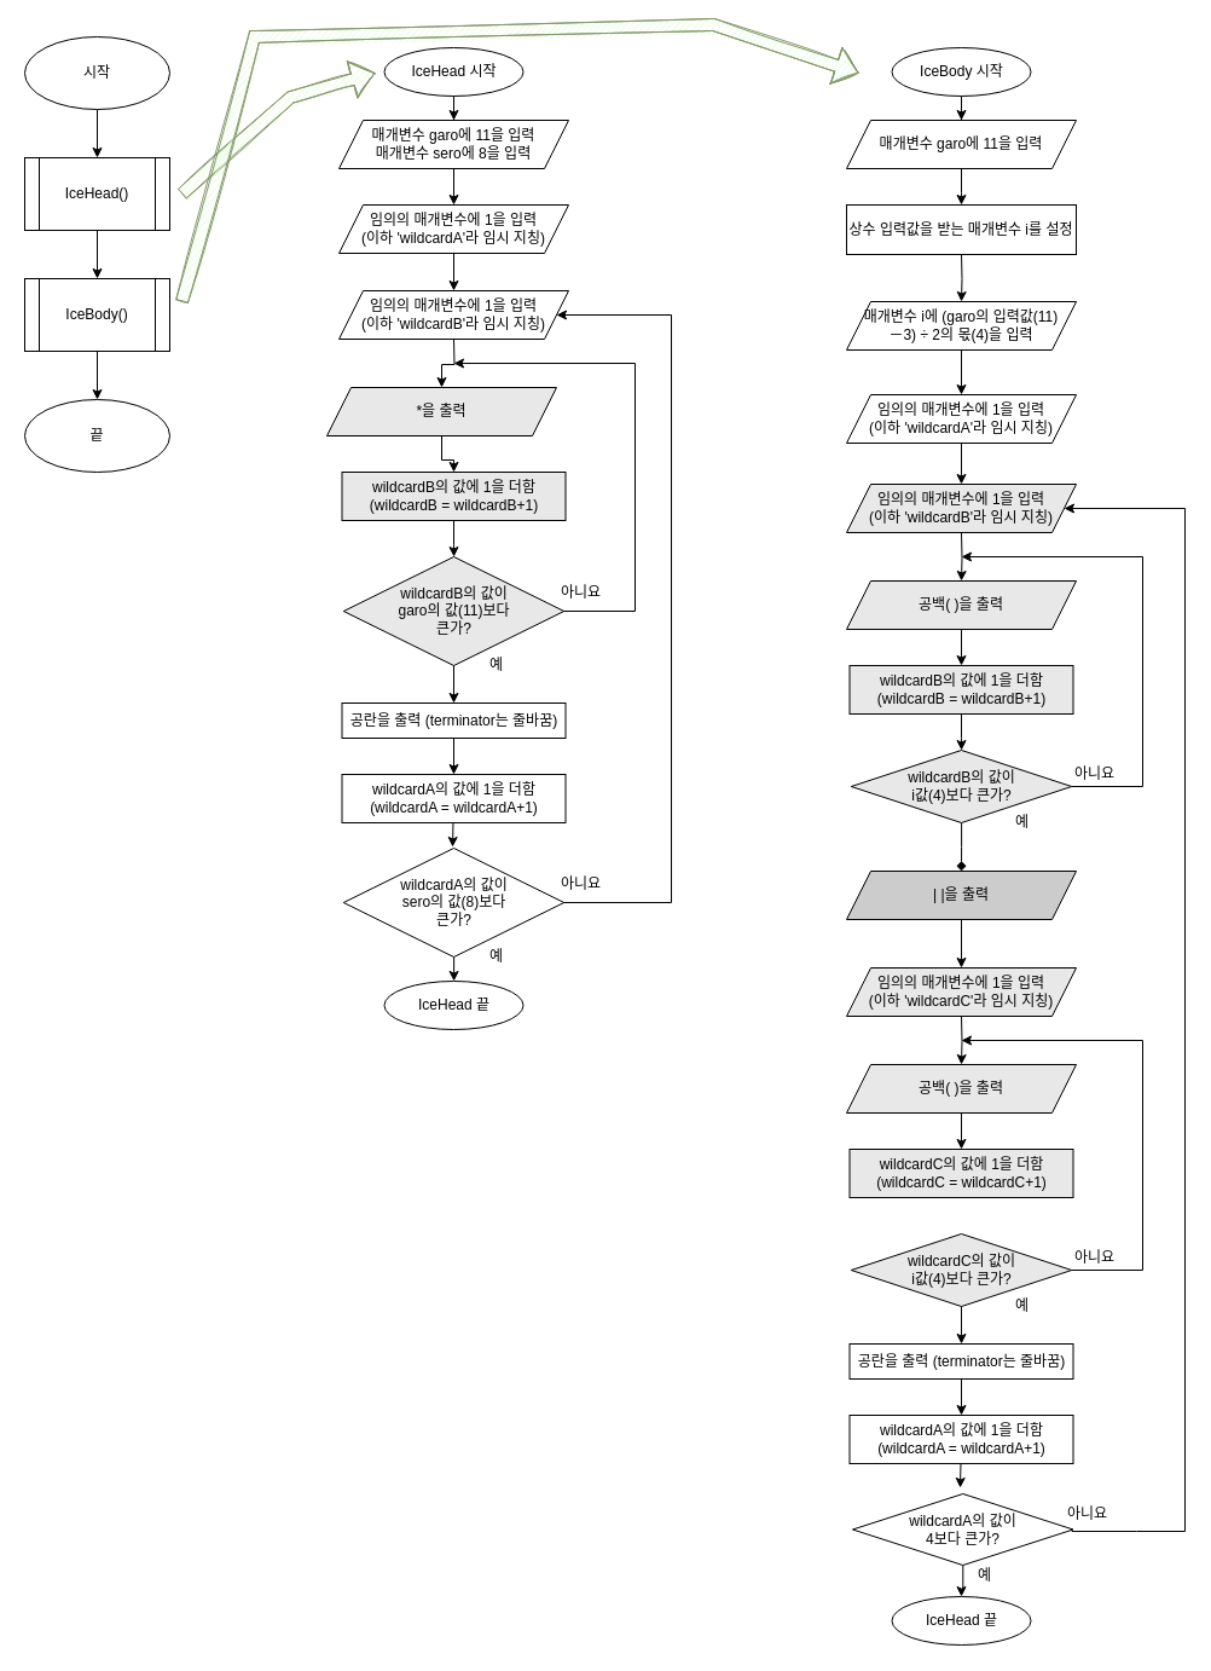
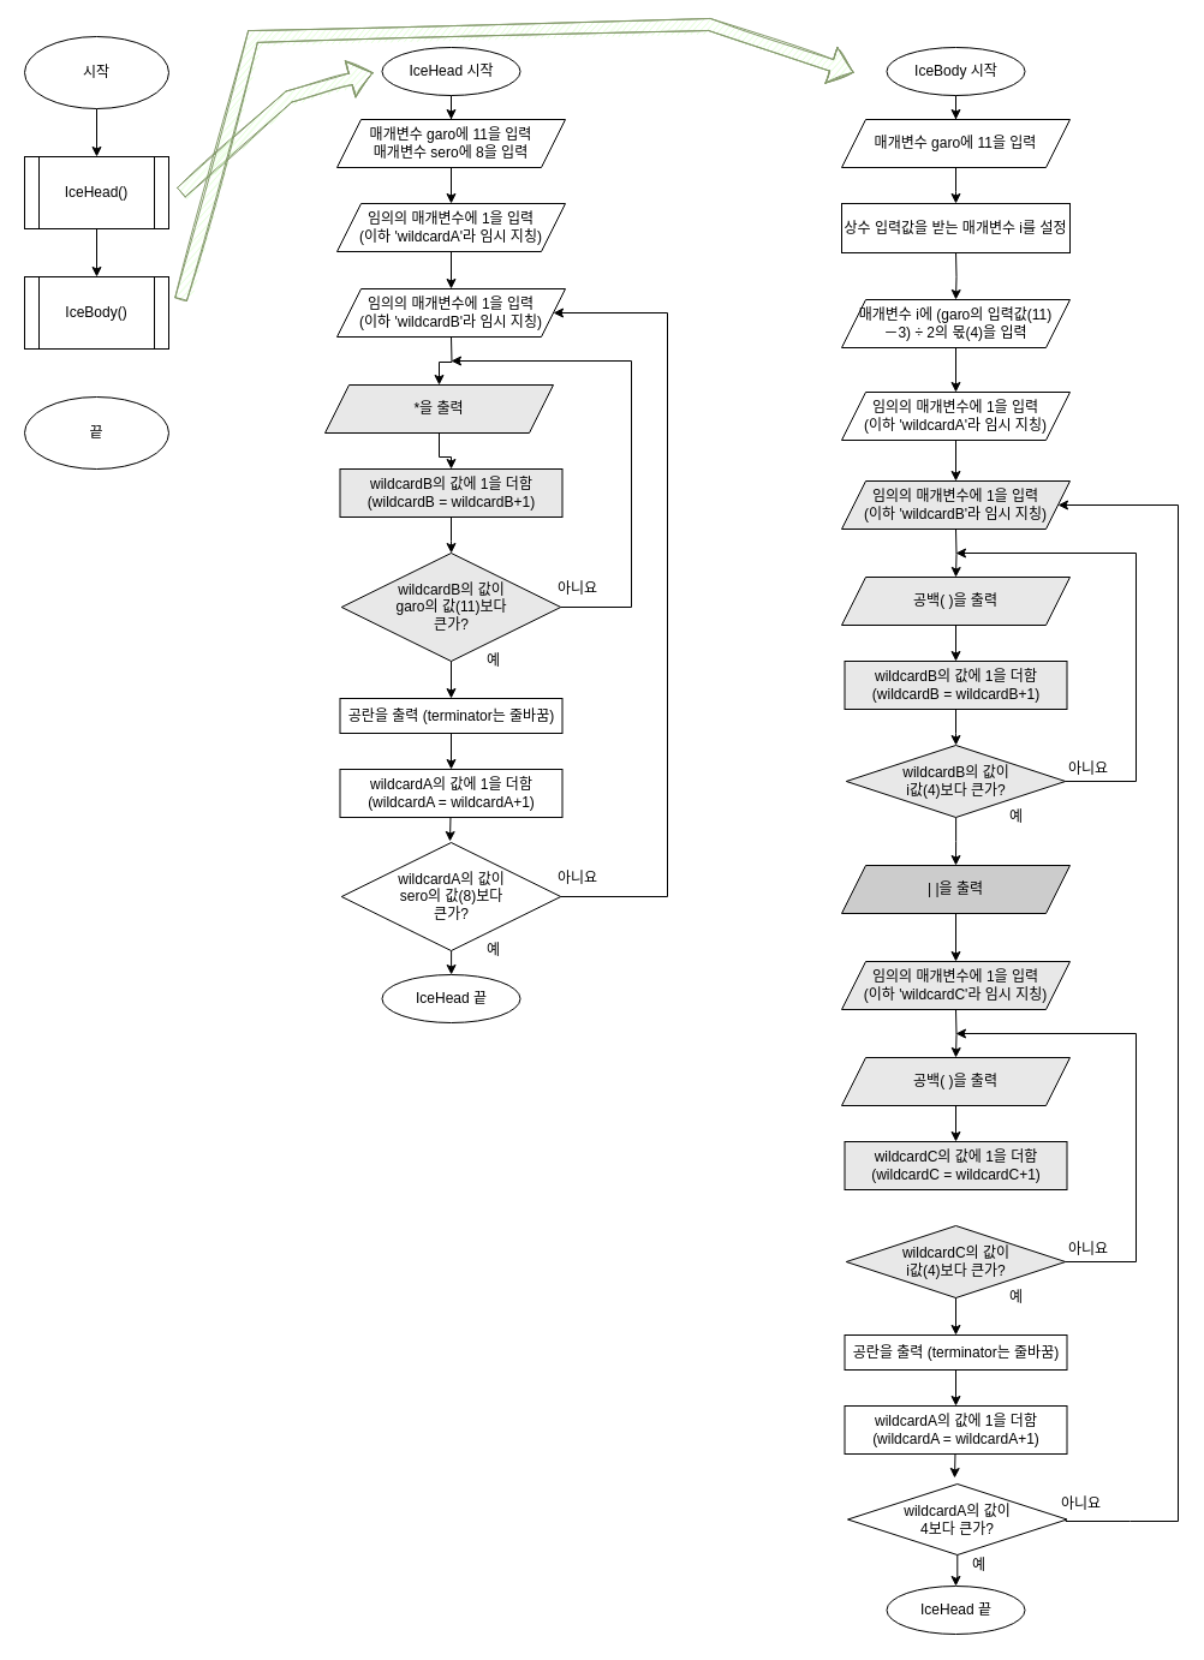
  <mxCell id="0" />
  <mxCell id="1" parent="0" />
  <mxCell id="2" value="" style="edgeStyle=orthogonalEdgeStyle;rounded=0;orthogonalLoop=1;jettySize=auto;html=1;" parent="1" source="3" target="6" edge="1"><mxGeometry relative="1" as="geometry" /></mxCell>
  <mxCell id="3" value="시작" style="ellipse;whiteSpace=wrap;html=1;" parent="1" vertex="1"><mxGeometry x="20" y="30" width="120" height="60" as="geometry" /></mxCell>
  <mxCell id="4" value="끝" style="ellipse;whiteSpace=wrap;html=1;" parent="1" vertex="1"><mxGeometry x="20" y="330" width="120" height="60" as="geometry" /></mxCell>
  <mxCell id="5" value="" style="edgeStyle=orthogonalEdgeStyle;rounded=0;orthogonalLoop=1;jettySize=auto;html=1;" parent="1" source="6" target="8" edge="1"><mxGeometry relative="1" as="geometry" /></mxCell>
  <mxCell id="6" value="IceHead()" style="shape=process;whiteSpace=wrap;html=1;backgroundOutline=1;" parent="1" vertex="1"><mxGeometry x="20" y="130" width="120" height="60" as="geometry" /></mxCell>
- <mxCell id="7" value="" style="edgeStyle=orthogonalEdgeStyle;rounded=0;orthogonalLoop=1;jettySize=auto;html=1;" parent="1" source="8" target="4" edge="1"><mxGeometry relative="1" as="geometry" /></mxCell>
  <mxCell id="8" value="IceBody()" style="shape=process;whiteSpace=wrap;html=1;backgroundOutline=1;" parent="1" vertex="1"><mxGeometry x="20" y="230" width="120" height="60" as="geometry" /></mxCell>
  <mxCell id="9" value="" style="edgeStyle=orthogonalEdgeStyle;rounded=0;orthogonalLoop=1;jettySize=auto;html=1;" parent="1" source="10" target="13" edge="1"><mxGeometry relative="1" as="geometry" /></mxCell>
  <mxCell id="10" value="IceHead 시작" style="ellipse;whiteSpace=wrap;html=1;" parent="1" vertex="1"><mxGeometry x="317.5" y="39" width="115" height="40" as="geometry" /></mxCell>
  <mxCell id="11" value="&lt;div&gt;wildcardA의 값에 1을 더함&lt;/div&gt;&lt;div&gt;(wildcardA = wildcardA+1)&lt;/div&gt;" style="whiteSpace=wrap;html=1;align=center;" parent="1" vertex="1"><mxGeometry x="282.5" y="640" width="185" height="40" as="geometry" /></mxCell>
  <mxCell id="12" value="" style="edgeStyle=orthogonalEdgeStyle;rounded=0;orthogonalLoop=1;jettySize=auto;html=1;" parent="1" source="13" target="14" edge="1"><mxGeometry relative="1" as="geometry" /></mxCell>
  <mxCell id="13" value="&lt;div style=&quot;&quot;&gt;매개변수 garo에 11을 입력&lt;/div&gt;&lt;div style=&quot;&quot;&gt;매개변수 sero에 8을 입력&lt;/div&gt;" style="shape=parallelogram;perimeter=parallelogramPerimeter;whiteSpace=wrap;html=1;fixedSize=1;align=center;" parent="1" vertex="1"><mxGeometry x="280" y="99" width="190" height="40" as="geometry" /></mxCell>
  <mxCell id="14" value="&lt;div style=&quot;&quot;&gt;임의의 매개변수에 1을 입력&lt;br&gt;(이하 'wildcardA'라 임시 지칭)&lt;/div&gt;" style="shape=parallelogram;perimeter=parallelogramPerimeter;whiteSpace=wrap;html=1;fixedSize=1;align=center;" parent="1" vertex="1"><mxGeometry x="280" y="169" width="190" height="40" as="geometry" /></mxCell>
  <mxCell id="15" value="" style="edgeStyle=orthogonalEdgeStyle;rounded=0;orthogonalLoop=1;jettySize=auto;html=1;" parent="1" source="16" target="18" edge="1"><mxGeometry relative="1" as="geometry" /></mxCell>
  <mxCell id="16" value="&lt;div&gt;*을 출력&lt;/div&gt;" style="shape=parallelogram;perimeter=parallelogramPerimeter;whiteSpace=wrap;html=1;fixedSize=1;align=center;fillColor=#E8E8E8;" parent="1" vertex="1"><mxGeometry x="270" y="320" width="190" height="40" as="geometry" /></mxCell>
  <mxCell id="17" value="" style="edgeStyle=orthogonalEdgeStyle;rounded=0;orthogonalLoop=1;jettySize=auto;html=1;" parent="1" source="18" target="20" edge="1"><mxGeometry relative="1" as="geometry" /></mxCell>
  <mxCell id="18" value="&lt;div&gt;wildcardB의 값에 1을 더함&lt;/div&gt;&lt;div&gt;(wildcardB = wildcardB+1)&lt;/div&gt;" style="whiteSpace=wrap;html=1;align=center;fillColor=#E8E8E8;" parent="1" vertex="1"><mxGeometry x="282.5" y="390" width="185" height="40" as="geometry" /></mxCell>
  <mxCell id="19" value="" style="edgeStyle=orthogonalEdgeStyle;rounded=0;orthogonalLoop=1;jettySize=auto;html=1;" parent="1" source="20" edge="1"><mxGeometry relative="1" as="geometry"><mxPoint x="375" y="300" as="targetPoint" /><Array as="points"><mxPoint x="525" y="505" /><mxPoint x="525" y="300" /><mxPoint x="375" y="300" /></Array></mxGeometry></mxCell>
  <mxCell id="20" value="wildcardB의 값이 &lt;br&gt;garo의 값(11)보다&lt;br&gt;큰가?" style="rhombus;whiteSpace=wrap;html=1;fillColor=#E8E8E8;" parent="1" vertex="1"><mxGeometry x="283.75" y="460" width="182.5" height="90" as="geometry" /></mxCell>
  <mxCell id="21" value="아니요" style="text;html=1;align=center;verticalAlign=middle;resizable=0;points=[];autosize=1;strokeColor=none;fillColor=none;" parent="1" vertex="1"><mxGeometry x="455" y="480" width="50" height="20" as="geometry" /></mxCell>
  <mxCell id="22" value="예" style="text;html=1;align=center;verticalAlign=middle;resizable=0;points=[];autosize=1;strokeColor=none;fillColor=none;" parent="1" vertex="1"><mxGeometry x="395" y="540" width="30" height="20" as="geometry" /></mxCell>
  <mxCell id="23" value="" style="edgeStyle=orthogonalEdgeStyle;rounded=0;orthogonalLoop=1;jettySize=auto;html=1;" parent="1" source="24" target="33" edge="1"><mxGeometry relative="1" as="geometry" /></mxCell>
  <mxCell id="24" value="wildcardA의 값이 &lt;br&gt;sero의 값(8)보다&lt;br&gt;큰가?" style="rhombus;whiteSpace=wrap;html=1;" parent="1" vertex="1"><mxGeometry x="283.75" y="701" width="182.5" height="90" as="geometry" /></mxCell>
  <mxCell id="25" value="" style="endArrow=classic;html=1;rounded=0;exitX=0.5;exitY=1;exitDx=0;exitDy=0;" parent="1" source="20" edge="1"><mxGeometry width="50" height="50" relative="1" as="geometry"><mxPoint x="495" y="540" as="sourcePoint" /><mxPoint x="375" y="581" as="targetPoint" /></mxGeometry></mxCell>
  <mxCell id="26" value="" style="endArrow=classic;html=1;rounded=0;" parent="1" edge="1"><mxGeometry width="50" height="50" relative="1" as="geometry"><mxPoint x="374.47" y="680" as="sourcePoint" /><mxPoint x="374" y="700" as="targetPoint" /></mxGeometry></mxCell>
  <mxCell id="27" value="&lt;div&gt;임의의 매개변수에 1을 입력&lt;br&gt;(이하 'wildcardB'라 임시 지칭)&lt;/div&gt;" style="shape=parallelogram;perimeter=parallelogramPerimeter;whiteSpace=wrap;html=1;fixedSize=1;align=center;" parent="1" vertex="1"><mxGeometry x="280" y="240" width="190" height="40" as="geometry" /></mxCell>
  <mxCell id="28" value="" style="edgeStyle=orthogonalEdgeStyle;rounded=0;orthogonalLoop=1;jettySize=auto;html=1;exitX=0.5;exitY=1;exitDx=0;exitDy=0;" parent="1" source="14" edge="1"><mxGeometry relative="1" as="geometry"><mxPoint x="384.947" y="149" as="sourcePoint" /><mxPoint x="375" y="240" as="targetPoint" /></mxGeometry></mxCell>
  <mxCell id="29" value="" style="edgeStyle=orthogonalEdgeStyle;rounded=0;orthogonalLoop=1;jettySize=auto;html=1;entryX=0.5;entryY=0;entryDx=0;entryDy=0;" parent="1" target="16" edge="1"><mxGeometry relative="1" as="geometry"><mxPoint x="375" y="280" as="sourcePoint" /><mxPoint x="385" y="264" as="targetPoint" /></mxGeometry></mxCell>
  <mxCell id="30" value="아니요" style="text;html=1;align=center;verticalAlign=middle;resizable=0;points=[];autosize=1;strokeColor=none;fillColor=none;" parent="1" vertex="1"><mxGeometry x="455" y="721" width="50" height="20" as="geometry" /></mxCell>
  <mxCell id="31" value="예" style="text;html=1;align=center;verticalAlign=middle;resizable=0;points=[];autosize=1;strokeColor=none;fillColor=none;" parent="1" vertex="1"><mxGeometry x="395" y="781" width="30" height="20" as="geometry" /></mxCell>
  <mxCell id="32" value="" style="edgeStyle=orthogonalEdgeStyle;rounded=0;orthogonalLoop=1;jettySize=auto;html=1;entryX=1;entryY=0.5;entryDx=0;entryDy=0;exitX=1;exitY=0.5;exitDx=0;exitDy=0;" parent="1" target="27" edge="1" source="24"><mxGeometry relative="1" as="geometry"><mxPoint x="470" y="746" as="sourcePoint" /><mxPoint x="375" y="470" as="targetPoint" /><Array as="points"><mxPoint x="555" y="746" /><mxPoint x="555" y="260" /></Array></mxGeometry></mxCell>
  <mxCell id="33" value="IceHead 끝" style="ellipse;whiteSpace=wrap;html=1;" parent="1" vertex="1"><mxGeometry x="317.5" y="811" width="115" height="40" as="geometry" /></mxCell>
  <mxCell id="34" value="" style="edgeStyle=orthogonalEdgeStyle;rounded=0;orthogonalLoop=1;jettySize=auto;html=1;" parent="1" source="35" target="37" edge="1"><mxGeometry relative="1" as="geometry" /></mxCell>
  <mxCell id="35" value="IceBody 시작" style="ellipse;whiteSpace=wrap;html=1;" parent="1" vertex="1"><mxGeometry x="737.5" y="39" width="115" height="40" as="geometry" /></mxCell>
  <mxCell id="36" value="" style="edgeStyle=orthogonalEdgeStyle;rounded=0;orthogonalLoop=1;jettySize=auto;html=1;" parent="1" source="37" edge="1"><mxGeometry relative="1" as="geometry"><mxPoint x="795" y="169" as="targetPoint" /></mxGeometry></mxCell>
  <mxCell id="37" value="&lt;div&gt;매개변수 garo에 11을 입력&lt;/div&gt;" style="shape=parallelogram;perimeter=parallelogramPerimeter;whiteSpace=wrap;html=1;fixedSize=1;align=center;" parent="1" vertex="1"><mxGeometry x="700" y="99" width="190" height="40" as="geometry" /></mxCell>
  <mxCell id="38" value="" style="edgeStyle=orthogonalEdgeStyle;rounded=0;orthogonalLoop=1;jettySize=auto;html=1;endArrow=classic;endFill=1;" edge="1" parent="1" source="39" target="77"><mxGeometry relative="1" as="geometry" /></mxCell>
  <mxCell id="39" value="&lt;div&gt;매개변수 i에&amp;nbsp;(garo의 입력값(11)&lt;br&gt;－3) ÷ 2의 몫(4)을 입력&lt;/div&gt;" style="shape=parallelogram;perimeter=parallelogramPerimeter;whiteSpace=wrap;html=1;fixedSize=1;align=center;" parent="1" vertex="1"><mxGeometry x="700" y="249" width="190" height="40" as="geometry" /></mxCell>
  <mxCell id="40" value="" style="edgeStyle=orthogonalEdgeStyle;rounded=0;orthogonalLoop=1;jettySize=auto;html=1;exitX=0.5;exitY=1;exitDx=0;exitDy=0;entryX=0.5;entryY=0;entryDx=0;entryDy=0;" parent="1" target="39" edge="1"><mxGeometry relative="1" as="geometry"><mxPoint x="795" y="209" as="sourcePoint" /><mxPoint x="804.947" y="179" as="targetPoint" /></mxGeometry></mxCell>
  <mxCell id="41" value="상수 입력값을 받는 매개변수 i를 설정" style="rounded=0;whiteSpace=wrap;html=1;" parent="1" vertex="1"><mxGeometry x="700" y="169" width="190" height="41" as="geometry" /></mxCell>
  <mxCell id="42" value="&lt;div&gt;공란을 출력&amp;nbsp;&lt;span&gt;(terminator는 줄바꿈)&lt;/span&gt;&lt;/div&gt;" style="whiteSpace=wrap;html=1;align=center;" vertex="1" parent="1"><mxGeometry x="282.5" y="581" width="185" height="29" as="geometry" /></mxCell>
  <mxCell id="43" value="" style="endArrow=classic;html=1;rounded=0;exitX=0.5;exitY=1;exitDx=0;exitDy=0;entryX=0.5;entryY=0;entryDx=0;entryDy=0;" edge="1" parent="1" source="42" target="11"><mxGeometry width="50" height="50" relative="1" as="geometry"><mxPoint x="385" y="560" as="sourcePoint" /><mxPoint x="385" y="591" as="targetPoint" /></mxGeometry></mxCell>
  <mxCell id="44" value="" style="edgeStyle=orthogonalEdgeStyle;rounded=0;orthogonalLoop=1;jettySize=auto;html=1;" edge="1" source="45" target="47" parent="1"><mxGeometry relative="1" as="geometry" /></mxCell>
  <mxCell id="45" value="&lt;div&gt;공백( )을 출력&lt;/div&gt;" style="shape=parallelogram;perimeter=parallelogramPerimeter;whiteSpace=wrap;html=1;fixedSize=1;align=center;fillColor=#E8E8E8;" vertex="1" parent="1"><mxGeometry x="700" y="480" width="190" height="40" as="geometry" /></mxCell>
  <mxCell id="46" value="" style="edgeStyle=orthogonalEdgeStyle;rounded=0;orthogonalLoop=1;jettySize=auto;html=1;" edge="1" source="47" target="50" parent="1"><mxGeometry relative="1" as="geometry" /></mxCell>
  <mxCell id="47" value="&lt;div&gt;wildcardB의 값에 1을 더함&lt;/div&gt;&lt;div&gt;(wildcardB = wildcardB+1)&lt;/div&gt;" style="whiteSpace=wrap;html=1;align=center;fillColor=#E8E8E8;" vertex="1" parent="1"><mxGeometry x="702.5" y="550" width="185" height="40" as="geometry" /></mxCell>
  <mxCell id="48" value="" style="edgeStyle=orthogonalEdgeStyle;rounded=0;orthogonalLoop=1;jettySize=auto;html=1;" edge="1" source="50" parent="1"><mxGeometry relative="1" as="geometry"><mxPoint x="795" y="460" as="targetPoint" /><Array as="points"><mxPoint x="945" y="650" /><mxPoint x="945" y="460" /></Array></mxGeometry></mxCell>
- <mxCell id="49" value="" style="edgeStyle=orthogonalEdgeStyle;rounded=0;orthogonalLoop=1;jettySize=auto;html=1;endArrow=diamond;endFill=1;" edge="1" parent="1" source="50" target="65"><mxGeometry relative="1" as="geometry" /></mxCell>
+ <mxCell id="49" value="" style="edgeStyle=orthogonalEdgeStyle;rounded=0;orthogonalLoop=1;jettySize=auto;html=1;endArrow=classic;endFill=1;" edge="1" parent="1" source="50" target="65"><mxGeometry relative="1" as="geometry" /></mxCell>
  <mxCell id="50" value="wildcardB의 값이 &lt;br&gt;i값(4)보다 큰가?" style="rhombus;whiteSpace=wrap;html=1;fillColor=#E8E8E8;" vertex="1" parent="1"><mxGeometry x="703.75" y="620" width="182.5" height="60" as="geometry" /></mxCell>
  <mxCell id="51" value="아니요" style="text;html=1;align=center;verticalAlign=middle;resizable=0;points=[];autosize=1;strokeColor=none;fillColor=none;" vertex="1" parent="1"><mxGeometry x="880" y="630" width="50" height="20" as="geometry" /></mxCell>
  <mxCell id="52" value="예" style="text;html=1;align=center;verticalAlign=middle;resizable=0;points=[];autosize=1;strokeColor=none;fillColor=none;" vertex="1" parent="1"><mxGeometry x="830" y="670" width="30" height="20" as="geometry" /></mxCell>
  <mxCell id="53" value="&lt;div&gt;임의의 매개변수에 1을 입력&lt;br&gt;(이하 'wildcardB'라 임시 지칭)&lt;/div&gt;" style="shape=parallelogram;perimeter=parallelogramPerimeter;whiteSpace=wrap;html=1;fixedSize=1;align=center;fillColor=#E8E8E8;" vertex="1" parent="1"><mxGeometry x="700" y="400" width="190" height="40" as="geometry" /></mxCell>
  <mxCell id="54" value="" style="edgeStyle=orthogonalEdgeStyle;rounded=0;orthogonalLoop=1;jettySize=auto;html=1;entryX=0.5;entryY=0;entryDx=0;entryDy=0;" edge="1" target="45" parent="1"><mxGeometry relative="1" as="geometry"><mxPoint x="795" y="440" as="sourcePoint" /><mxPoint x="805" y="424" as="targetPoint" /></mxGeometry></mxCell>
  <mxCell id="55" value="" style="edgeStyle=orthogonalEdgeStyle;rounded=0;orthogonalLoop=1;jettySize=auto;html=1;" edge="1" source="56" target="57" parent="1"><mxGeometry relative="1" as="geometry" /></mxCell>
  <mxCell id="56" value="&lt;div&gt;공백( )을 출력&lt;/div&gt;" style="shape=parallelogram;perimeter=parallelogramPerimeter;whiteSpace=wrap;html=1;fixedSize=1;align=center;fillColor=#E8E8E8;" vertex="1" parent="1"><mxGeometry x="700" y="880" width="190" height="40" as="geometry" /></mxCell>
  <mxCell id="57" value="&lt;div&gt;wildcardC의 값에 1을 더함&lt;/div&gt;&lt;div&gt;(wildcardC = wildcardC+1)&lt;/div&gt;" style="whiteSpace=wrap;html=1;align=center;fillColor=#E8E8E8;" vertex="1" parent="1"><mxGeometry x="702.5" y="950" width="185" height="40" as="geometry" /></mxCell>
  <mxCell id="58" value="" style="edgeStyle=orthogonalEdgeStyle;rounded=0;orthogonalLoop=1;jettySize=auto;html=1;" edge="1" source="59" parent="1"><mxGeometry relative="1" as="geometry"><mxPoint x="795" y="860" as="targetPoint" /><Array as="points"><mxPoint x="945" y="1050" /><mxPoint x="945" y="860" /></Array></mxGeometry></mxCell>
  <mxCell id="59" value="wildcardC의 값이 &lt;br&gt;i값(4)보다 큰가?" style="rhombus;whiteSpace=wrap;html=1;fillColor=#E8E8E8;" vertex="1" parent="1"><mxGeometry x="703.75" y="1020" width="182.5" height="60" as="geometry" /></mxCell>
  <mxCell id="60" value="아니요" style="text;html=1;align=center;verticalAlign=middle;resizable=0;points=[];autosize=1;strokeColor=none;fillColor=none;" vertex="1" parent="1"><mxGeometry x="880" y="1030" width="50" height="20" as="geometry" /></mxCell>
  <mxCell id="61" value="예" style="text;html=1;align=center;verticalAlign=middle;resizable=0;points=[];autosize=1;strokeColor=none;fillColor=none;" vertex="1" parent="1"><mxGeometry x="830" y="1070" width="30" height="20" as="geometry" /></mxCell>
  <mxCell id="62" value="&lt;div&gt;임의의 매개변수에 1을 입력&lt;br&gt;(이하 'wildcardC'라 임시 지칭)&lt;/div&gt;" style="shape=parallelogram;perimeter=parallelogramPerimeter;whiteSpace=wrap;html=1;fixedSize=1;align=center;fillColor=#E8E8E8;" vertex="1" parent="1"><mxGeometry x="700" y="800" width="190" height="40" as="geometry" /></mxCell>
  <mxCell id="63" value="" style="edgeStyle=orthogonalEdgeStyle;rounded=0;orthogonalLoop=1;jettySize=auto;html=1;entryX=0.5;entryY=0;entryDx=0;entryDy=0;" edge="1" target="56" parent="1"><mxGeometry relative="1" as="geometry"><mxPoint x="795" y="840" as="sourcePoint" /><mxPoint x="805" y="824" as="targetPoint" /></mxGeometry></mxCell>
  <mxCell id="64" value="" style="edgeStyle=orthogonalEdgeStyle;rounded=0;orthogonalLoop=1;jettySize=auto;html=1;endArrow=classic;endFill=1;" edge="1" parent="1" source="65" target="62"><mxGeometry relative="1" as="geometry" /></mxCell>
  <mxCell id="65" value="&lt;div&gt;| |을 출력&lt;/div&gt;" style="shape=parallelogram;perimeter=parallelogramPerimeter;whiteSpace=wrap;html=1;fixedSize=1;align=center;fillColor=#CCCCCC;" vertex="1" parent="1"><mxGeometry x="700" y="720" width="190" height="40" as="geometry" /></mxCell>
  <mxCell id="66" value="" style="endArrow=classic;html=1;rounded=0;exitX=0.5;exitY=1;exitDx=0;exitDy=0;" edge="1" parent="1"><mxGeometry width="50" height="50" relative="1" as="geometry"><mxPoint x="795" y="1080" as="sourcePoint" /><mxPoint x="795" y="1111" as="targetPoint" /></mxGeometry></mxCell>
  <mxCell id="67" value="&lt;div&gt;wildcardA의 값에 1을 더함&lt;/div&gt;&lt;div&gt;(wildcardA = wildcardA+1)&lt;/div&gt;" style="whiteSpace=wrap;html=1;align=center;" vertex="1" parent="1"><mxGeometry x="702.5" y="1170" width="185" height="40" as="geometry" /></mxCell>
  <mxCell id="68" value="" style="edgeStyle=orthogonalEdgeStyle;rounded=0;orthogonalLoop=1;jettySize=auto;html=1;" edge="1" source="69" target="73" parent="1"><mxGeometry relative="1" as="geometry" /></mxCell>
  <mxCell id="69" value="wildcardA의 값이 &lt;br&gt;4보다 큰가?" style="rhombus;whiteSpace=wrap;html=1;" vertex="1" parent="1"><mxGeometry x="705" y="1235" width="182.5" height="59" as="geometry" /></mxCell>
  <mxCell id="70" value="" style="endArrow=classic;html=1;rounded=0;" edge="1" parent="1"><mxGeometry width="50" height="50" relative="1" as="geometry"><mxPoint x="794.47" y="1210" as="sourcePoint" /><mxPoint x="794" y="1230" as="targetPoint" /></mxGeometry></mxCell>
  <mxCell id="71" value="아니요" style="text;html=1;align=center;verticalAlign=middle;resizable=0;points=[];autosize=1;strokeColor=none;fillColor=none;" vertex="1" parent="1"><mxGeometry x="874" y="1242" width="50" height="20" as="geometry" /></mxCell>
  <mxCell id="72" value="예" style="text;html=1;align=center;verticalAlign=middle;resizable=0;points=[];autosize=1;strokeColor=none;fillColor=none;" vertex="1" parent="1"><mxGeometry x="799" y="1293" width="30" height="20" as="geometry" /></mxCell>
  <mxCell id="73" value="IceHead 끝" style="ellipse;whiteSpace=wrap;html=1;" vertex="1" parent="1"><mxGeometry x="737.5" y="1320" width="115" height="40" as="geometry" /></mxCell>
  <mxCell id="74" value="&lt;div&gt;공란을 출력&amp;nbsp;&lt;span&gt;(terminator는 줄바꿈)&lt;/span&gt;&lt;/div&gt;" style="whiteSpace=wrap;html=1;align=center;" vertex="1" parent="1"><mxGeometry x="702.5" y="1111" width="185" height="29" as="geometry" /></mxCell>
  <mxCell id="75" value="" style="endArrow=classic;html=1;rounded=0;exitX=0.5;exitY=1;exitDx=0;exitDy=0;entryX=0.5;entryY=0;entryDx=0;entryDy=0;" edge="1" source="74" target="67" parent="1"><mxGeometry width="50" height="50" relative="1" as="geometry"><mxPoint x="805" y="1090" as="sourcePoint" /><mxPoint x="805" y="1121" as="targetPoint" /></mxGeometry></mxCell>
  <mxCell id="76" value="" style="edgeStyle=orthogonalEdgeStyle;rounded=0;orthogonalLoop=1;jettySize=auto;html=1;endArrow=classic;endFill=1;" edge="1" parent="1" source="77" target="53"><mxGeometry relative="1" as="geometry" /></mxCell>
  <mxCell id="77" value="&lt;div style=&quot;&quot;&gt;임의의 매개변수에 1을 입력&lt;br&gt;(이하 'wildcardA'라 임시 지칭)&lt;/div&gt;" style="shape=parallelogram;perimeter=parallelogramPerimeter;whiteSpace=wrap;html=1;fixedSize=1;align=center;" vertex="1" parent="1"><mxGeometry x="700" y="326" width="190" height="40" as="geometry" /></mxCell>
  <mxCell id="78" value="" style="endArrow=classic;html=1;rounded=0;entryX=1;entryY=0.5;entryDx=0;entryDy=0;" edge="1" parent="1" target="53"><mxGeometry width="50" height="50" relative="1" as="geometry"><mxPoint x="886.25" y="1266" as="sourcePoint" /><mxPoint x="950" y="410" as="targetPoint" /><Array as="points"><mxPoint x="940" y="1266" /><mxPoint x="980" y="1266" /><mxPoint x="980" y="420" /></Array></mxGeometry></mxCell>
  <mxCell id="79" value="" style="shape=flexArrow;endArrow=classic;html=1;rounded=0;fillColor=#DAFFCC;shadow=0;sketch=1;strokeColor=#84996B;" edge="1" parent="1"><mxGeometry width="50" height="50" relative="1" as="geometry"><mxPoint x="150" y="160" as="sourcePoint" /><mxPoint x="310" y="60" as="targetPoint" /><Array as="points"><mxPoint x="240" y="80" /></Array></mxGeometry></mxCell>
  <mxCell id="80" value="" style="shape=flexArrow;endArrow=classic;html=1;rounded=0;fillColor=#DAFFCC;shadow=0;sketch=1;strokeColor=#84996B;" edge="1" parent="1"><mxGeometry width="50" height="50" relative="1" as="geometry"><mxPoint x="150" y="249" as="sourcePoint" /><mxPoint x="710" y="60" as="targetPoint" /><Array as="points"><mxPoint x="210" y="30" /><mxPoint x="590" y="20" /></Array></mxGeometry></mxCell>
